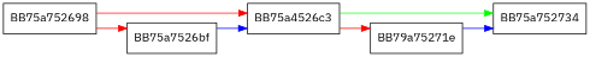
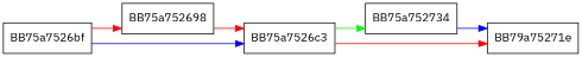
  digraph {
    fontname="IBM Plex Sans"
    rankdir=LR
    splines=ortho
    node [fontname="IBM Plex Sans" shape=box]
    edge [color=red fontname="IBM Plex Sans"]
    BB75a752698
-   BB75a7526c3 [label=BB75a4526c3]
+   BB75a7526c3
    BB75a7526bf
    BB75a752734
    n5 [label=BB79a75271e]
    BB75a752698 -> BB75a7526c3
-   BB75a752698 -> BB75a7526bf
+   BB75a7526bf -> BB75a752698
    BB75a7526c3 -> BB75a752734 [color=green]
    BB75a7526c3 -> n5
    BB75a7526bf -> BB75a7526c3 [color=blue]
-   n5 -> BB75a752734 [color=blue]
+   BB75a752734 -> n5 [color=blue]
  }
